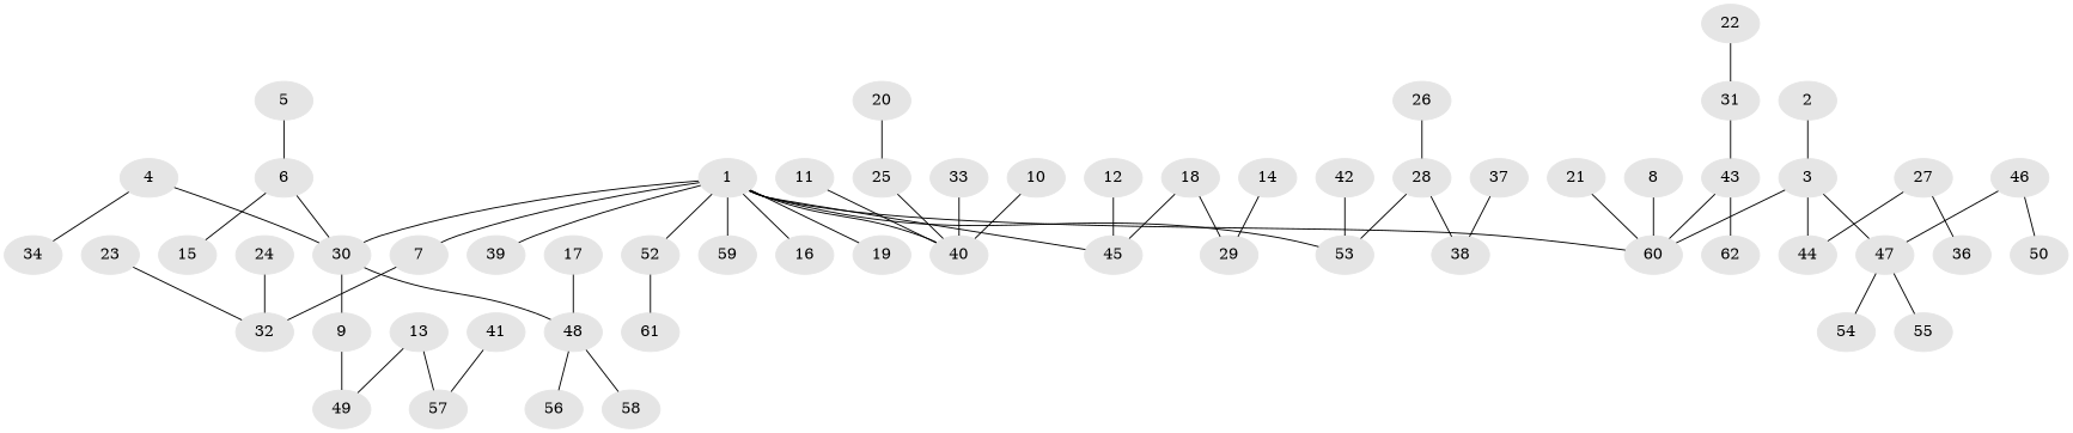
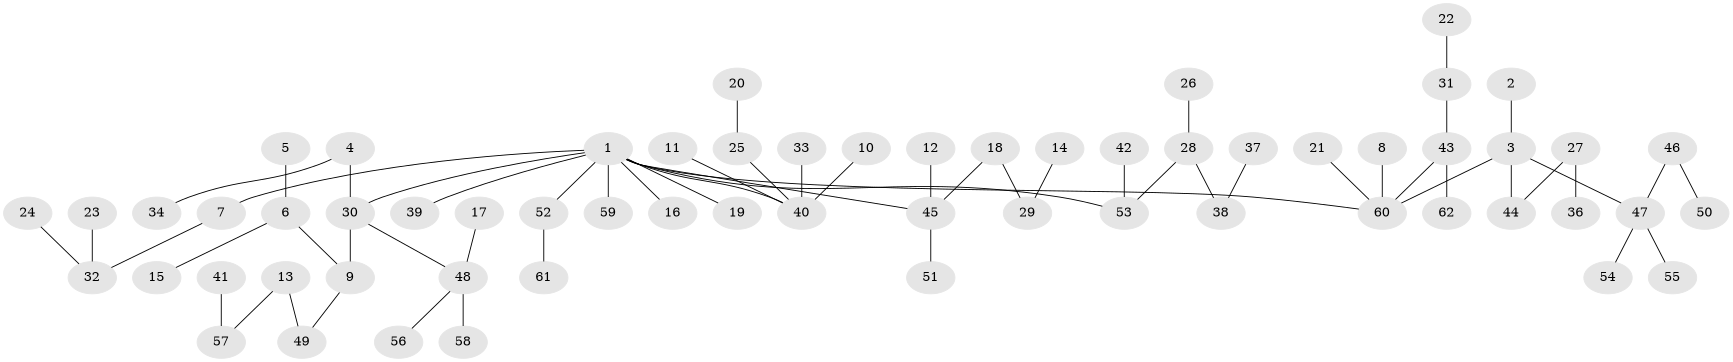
  graph {
    node [color=gray90 style=filled]
    edge [weight=1.0]
    1
    7
    16
    19
    30
    39
    40
    45
    52
    53
    59
    60
    32
    9
    48
+   51
    61
    2
    3
    44
    47
    54
    55
    4
    34
    5
    6
    15
    8
    49
    10
    11
    12
    13
    57
    14
    29
    17
    56
    58
    18
    20
    25
    21
    22
    31
    43
    23
    24
    26
    28
    38
    27
    36
    62
    33
    37
    41
    42
    46
    50
    1 -- 7
    1 -- 16
    1 -- 19
    1 -- 30
    1 -- 39
    1 -- 40
    1 -- 45
    1 -- 52
    1 -- 53
    1 -- 59
    1 -- 60
    7 -- 32
    30 -- 9
    30 -- 48
+   45 -- 51
    52 -- 61
    9 -- 49
    48 -- 56
    48 -- 58
    2 -- 3
    3 -- 60
    3 -- 44
    3 -- 47
    47 -- 54
    47 -- 55
    4 -- 30
    4 -- 34
    5 -- 6
-   6 -- 30
+   6 -- 9
    6 -- 15
    8 -- 60
    10 -- 40
    11 -- 40
    12 -- 45
    13 -- 49
    13 -- 57
    14 -- 29
    17 -- 48
    18 -- 45
    18 -- 29
    20 -- 25
    25 -- 40
    21 -- 60
    22 -- 31
    31 -- 43
    43 -- 60
    43 -- 62
    23 -- 32
    24 -- 32
    26 -- 28
    28 -- 53
    28 -- 38
    27 -- 44
    27 -- 36
    33 -- 40
    37 -- 38
    41 -- 57
    42 -- 53
    46 -- 47
    46 -- 50
  }
